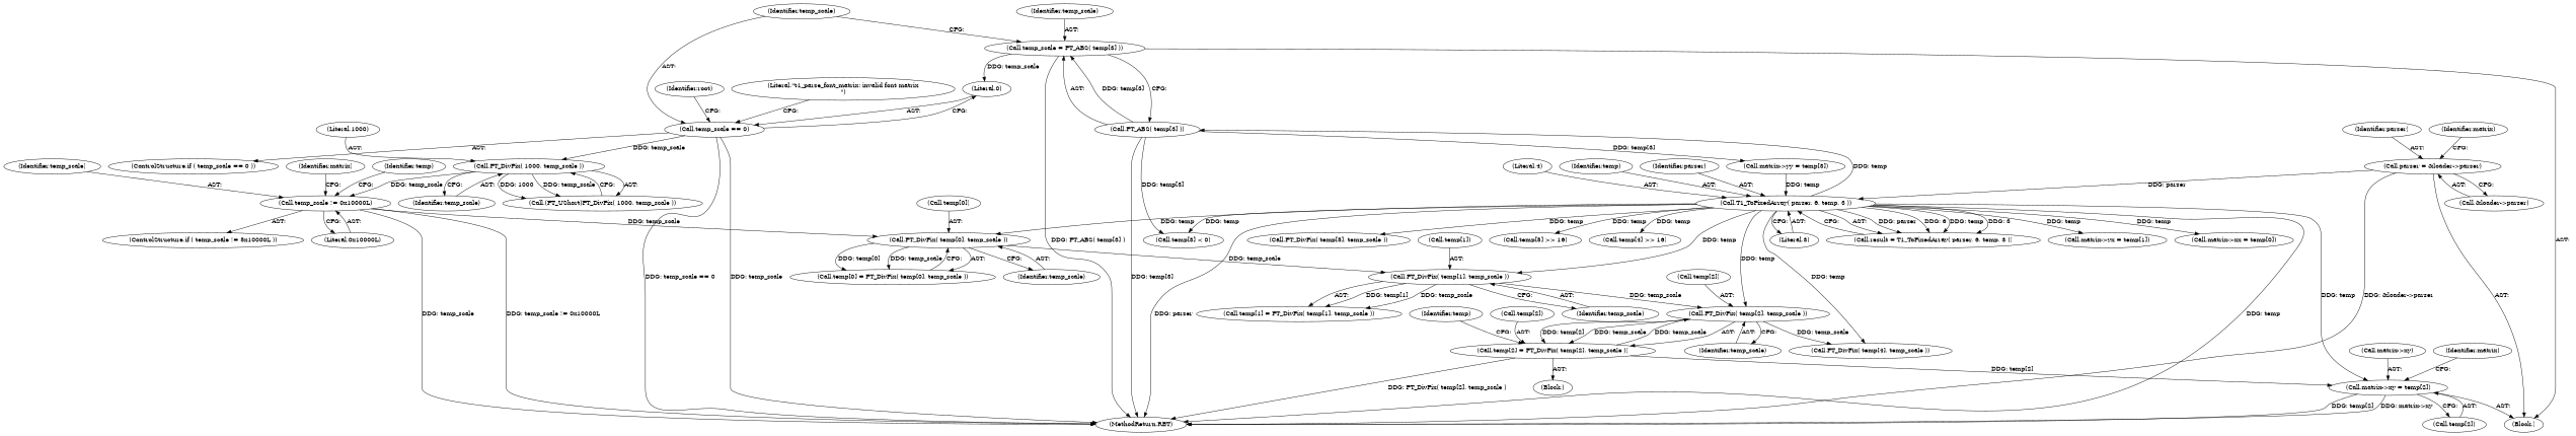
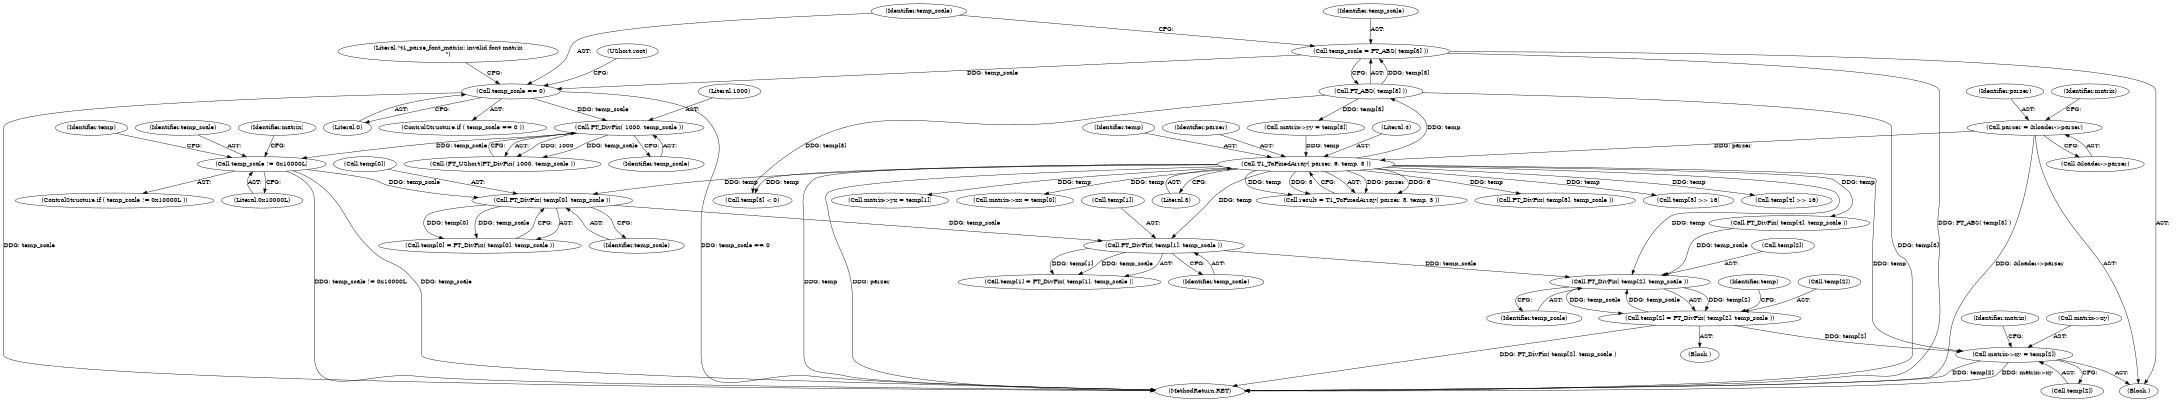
  digraph {
    n1 [label="(Call,matrix->xy = temp[2])"]
    n2 [label="(Block,)"]
    n3 [label="(MethodReturn,RET)"]
    n4 [label="(Call,temp[2])"]
    n5 [label="(Call,T1_ToFixedArray( parser, 6, temp, 3 ))"]
    n6 [label="(Call,FT_DivFix( temp[2], temp_scale ))"]
    n7 [label="(Call,FT_DivFix( temp[1], temp_scale ))"]
    n8 [label="(Call,FT_DivFix( temp[0], temp_scale ))"]
    n9 [label="(Call,FT_ABS( temp[3] ))"]
    n10 [label="(Call,matrix->yx = temp[1])"]
    n11 [label="(Call,matrix->xx = temp[0])"]
    n12 [label="(Call,temp[3] < 0)"]
    n13 [label="(Literal,3)"]
    n14 [label="(Call,FT_DivFix( temp[4], temp_scale ))"]
-   n15 [label="(Call,result = T1_ToFixedArray( parser, 6, temp, 3 ))"]
+   n15 [label="(Call,result = T1_ToFixedArray( parser, 5, temp, 3 ))"]
    n16 [label="(Call,FT_DivFix( temp[5], temp_scale ))"]
    n17 [label="(Call,temp[5] >> 16)"]
    n18 [label="(Call,temp[4] >> 16)"]
    n19 [label="(Call,temp[2] = FT_DivFix( temp[2], temp_scale ))"]
    n20 [label="(Identifier,temp_scale)"]
    n21 [label="(Identifier,temp_scale)"]
    n22 [label="(Call,temp[1] = FT_DivFix( temp[1], temp_scale ))"]
    n23 [label="(Call,temp[0] = FT_DivFix( temp[0], temp_scale ))"]
    n24 [label="(Identifier,temp_scale)"]
    n25 [label="(Call,matrix->yy = temp[3])"]
    n26 [label="(Call,temp_scale = FT_ABS( temp[3] ))"]
    n27 [label="(Call,parser = &loader->parser)"]
    n28 [label="(Call,&loader->parser)"]
    n29 [label="(Block,)"]
    n30 [label="(Call,temp_scale != 0x10000L)"]
-   n31 [label="(ControlStructure,if ( temp_scale != 5x10000L ))"]
+   n31 [label="(ControlStructure,if ( temp_scale != 0x10000L ))"]
    n32 [label="(Literal,0x10000L)"]
    n33 [label="(Call,FT_DivFix( 1000, temp_scale ))"]
    n34 [label="(Identifier,temp_scale)"]
    n35 [label="(Call,(FT_UShort)FT_DivFix( 1000, temp_scale ))"]
    n36 [label="(Call,temp_scale == 0)"]
    n37 [label="(ControlStructure,if ( temp_scale == 0 ))"]
    n38 [label="(Literal,0)"]
    n39 [label="(Identifier,temp_scale)"]
    n40 [label="(Call,temp[2])"]
    n41 [label="(Identifier,temp_scale)"]
    n42 [label="(Identifier,temp_scale)"]
    n43 [label="(Identifier,matrix)"]
    n44 [label="(Identifier,matrix)"]
    n45 [label="(Literal,4)"]
    n46 [label="(Identifier,temp)"]
    n47 [label="(Identifier,parser)"]
    n48 [label="(Identifier,temp)"]
    n49 [label="(Call,temp[2])"]
    n50 [label="(Identifier,parser)"]
    n51 [label="(Call,matrix->xy)"]
    n52 [label="(Literal,1000)"]
    n53 [label="(Identifier,matrix)"]
    n54 [label="(Call,temp[1])"]
-   n55 [label="(Identifier,root)"]
+   n55 [label="(UShort,root)"]
    n56 [label="(Call,temp[0])"]
    n57 [label="(Literal,\"t1_parse_font_matrix: invalid font matrix\n\")"]
    n58 [label="(Identifier,temp)"]
    n1 -> n2 [label="AST: "]
    n1 -> n3 [label="DDG: temp[2]"]
    n1 -> n3 [label="DDG: matrix->xy"]
    n1 -> n4 [label="CFG: "]
    n4 -> n1 [label="AST: "]
    n5 -> n1 [label="DDG: temp"]
    n5 -> n3 [label="DDG: temp"]
    n5 -> n3 [label="DDG: parser"]
    n5 -> n6 [label="DDG: temp"]
    n5 -> n7 [label="DDG: temp"]
    n5 -> n8 [label="DDG: temp"]
    n5 -> n9 [label="DDG: temp"]
    n5 -> n10 [label="DDG: temp"]
    n5 -> n11 [label="DDG: temp"]
    n5 -> n12 [label="DDG: temp"]
    n5 -> n13 [label="CFG: "]
    n5 -> n14 [label="DDG: temp"]
    n5 -> n15 [label="AST: "]
    n5 -> n15 [label="DDG: parser"]
    n5 -> n15 [label="DDG: 6"]
    n5 -> n15 [label="DDG: temp"]
    n5 -> n15 [label="DDG: 3"]
    n5 -> n16 [label="DDG: temp"]
    n5 -> n17 [label="DDG: temp"]
    n5 -> n18 [label="DDG: temp"]
-   n6 -> n14 [label="DDG: temp_scale"]
+   n14 -> n6 [label="DDG: temp_scale"]
    n6 -> n19 [label="AST: "]
    n6 -> n19 [label="DDG: temp[2]"]
    n6 -> n19 [label="DDG: temp_scale"]
    n6 -> n20 [label="CFG: "]
    n7 -> n6 [label="DDG: temp_scale"]
    n7 -> n21 [label="CFG: "]
    n7 -> n22 [label="AST: "]
    n7 -> n22 [label="DDG: temp[1]"]
    n7 -> n22 [label="DDG: temp_scale"]
    n8 -> n7 [label="DDG: temp_scale"]
    n8 -> n23 [label="AST: "]
    n8 -> n23 [label="DDG: temp[0]"]
    n8 -> n23 [label="DDG: temp_scale"]
    n8 -> n24 [label="CFG: "]
    n9 -> n3 [label="DDG: temp[3]"]
    n9 -> n12 [label="DDG: temp[3]"]
    n9 -> n25 [label="DDG: temp[3]"]
    n9 -> n26 [label="AST: "]
    n9 -> n26 [label="DDG: temp[3]"]
    n13 -> n5 [label="AST: "]
    n15 -> n5 [label="CFG: "]
    n19 -> n1 [label="DDG: temp[2]"]
    n19 -> n3 [label="DDG: FT_DivFix( temp[2], temp_scale )"]
    n19 -> n6 [label="DDG: temp_scale"]
    n19 -> n29 [label="AST: "]
    n20 -> n6 [label="AST: "]
    n21 -> n7 [label="AST: "]
    n23 -> n8 [label="CFG: "]
    n24 -> n8 [label="AST: "]
    n25 -> n5 [label="DDG: temp"]
    n26 -> n2 [label="AST: "]
    n26 -> n3 [label="DDG: FT_ABS( temp[3] )"]
    n26 -> n9 [label="CFG: "]
-   n26 -> n38 [label="DDG: temp_scale"]
+   n26 -> n36 [label="DDG: temp_scale"]
    n27 -> n2 [label="AST: "]
    n27 -> n3 [label="DDG: &loader->parser"]
    n27 -> n5 [label="DDG: parser"]
    n27 -> n28 [label="CFG: "]
    n28 -> n27 [label="AST: "]
    n30 -> n3 [label="DDG: temp_scale != 0x10000L"]
    n30 -> n3 [label="DDG: temp_scale"]
    n30 -> n8 [label="DDG: temp_scale"]
    n30 -> n31 [label="AST: "]
    n30 -> n32 [label="CFG: "]
    n32 -> n30 [label="AST: "]
    n33 -> n30 [label="DDG: temp_scale"]
    n33 -> n34 [label="CFG: "]
    n33 -> n35 [label="AST: "]
    n33 -> n35 [label="DDG: 1000"]
    n33 -> n35 [label="DDG: temp_scale"]
    n34 -> n33 [label="AST: "]
    n35 -> n33 [label="CFG: "]
    n36 -> n3 [label="DDG: temp_scale == 0"]
    n36 -> n3 [label="DDG: temp_scale"]
    n36 -> n33 [label="DDG: temp_scale"]
    n36 -> n37 [label="AST: "]
    n36 -> n38 [label="CFG: "]
    n38 -> n36 [label="AST: "]
    n39 -> n26 [label="CFG: "]
    n39 -> n36 [label="AST: "]
    n40 -> n6 [label="AST: "]
    n41 -> n30 [label="AST: "]
    n42 -> n26 [label="AST: "]
    n43 -> n27 [label="CFG: "]
    n44 -> n1 [label="CFG: "]
    n45 -> n5 [label="AST: "]
    n46 -> n5 [label="AST: "]
    n47 -> n27 [label="AST: "]
    n48 -> n19 [label="CFG: "]
    n49 -> n19 [label="AST: "]
    n50 -> n5 [label="AST: "]
    n51 -> n1 [label="AST: "]
    n52 -> n33 [label="AST: "]
    n53 -> n30 [label="CFG: "]
    n54 -> n7 [label="AST: "]
    n55 -> n36 [label="CFG: "]
    n56 -> n8 [label="AST: "]
    n57 -> n36 [label="CFG: "]
    n58 -> n30 [label="CFG: "]
  }
